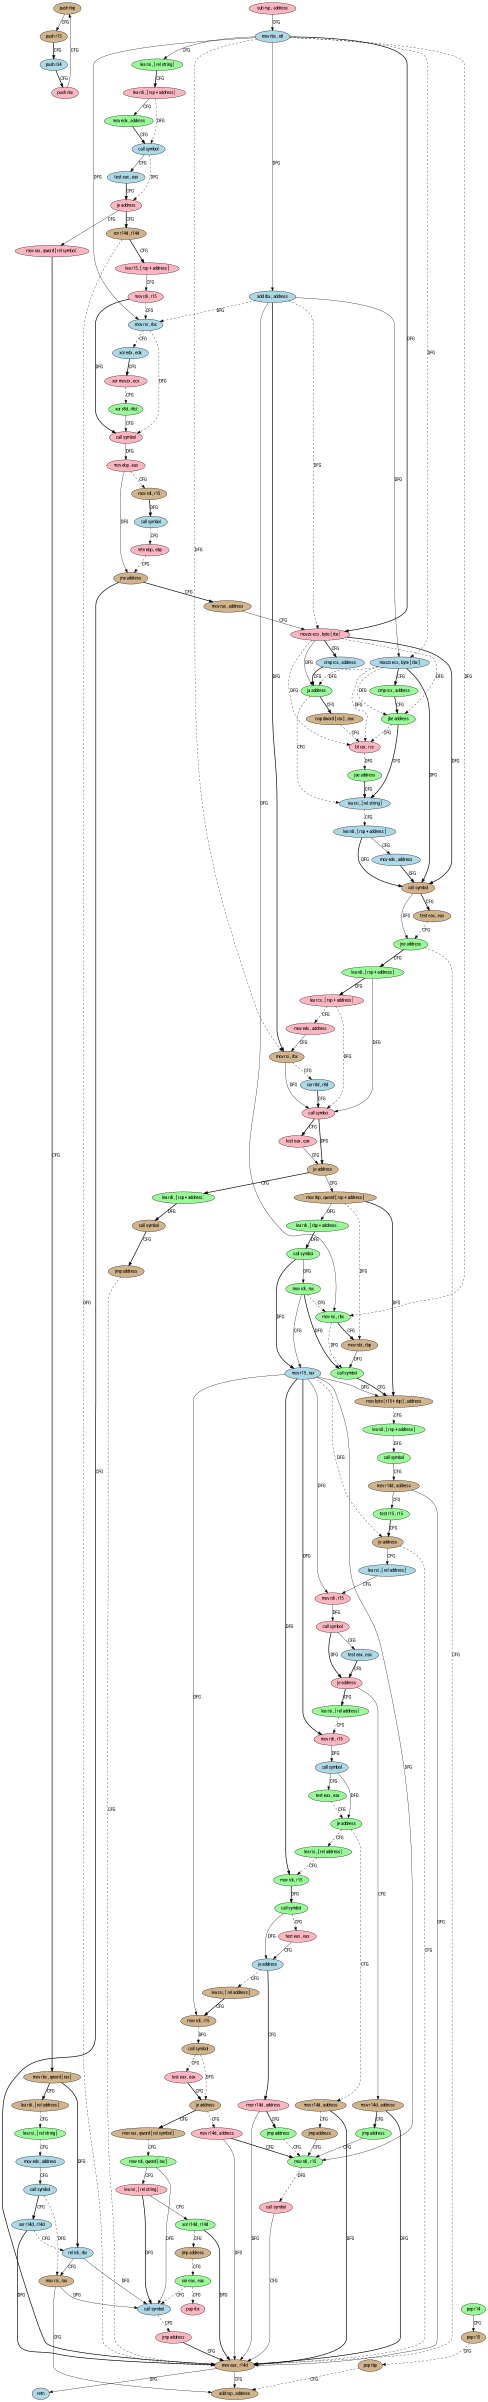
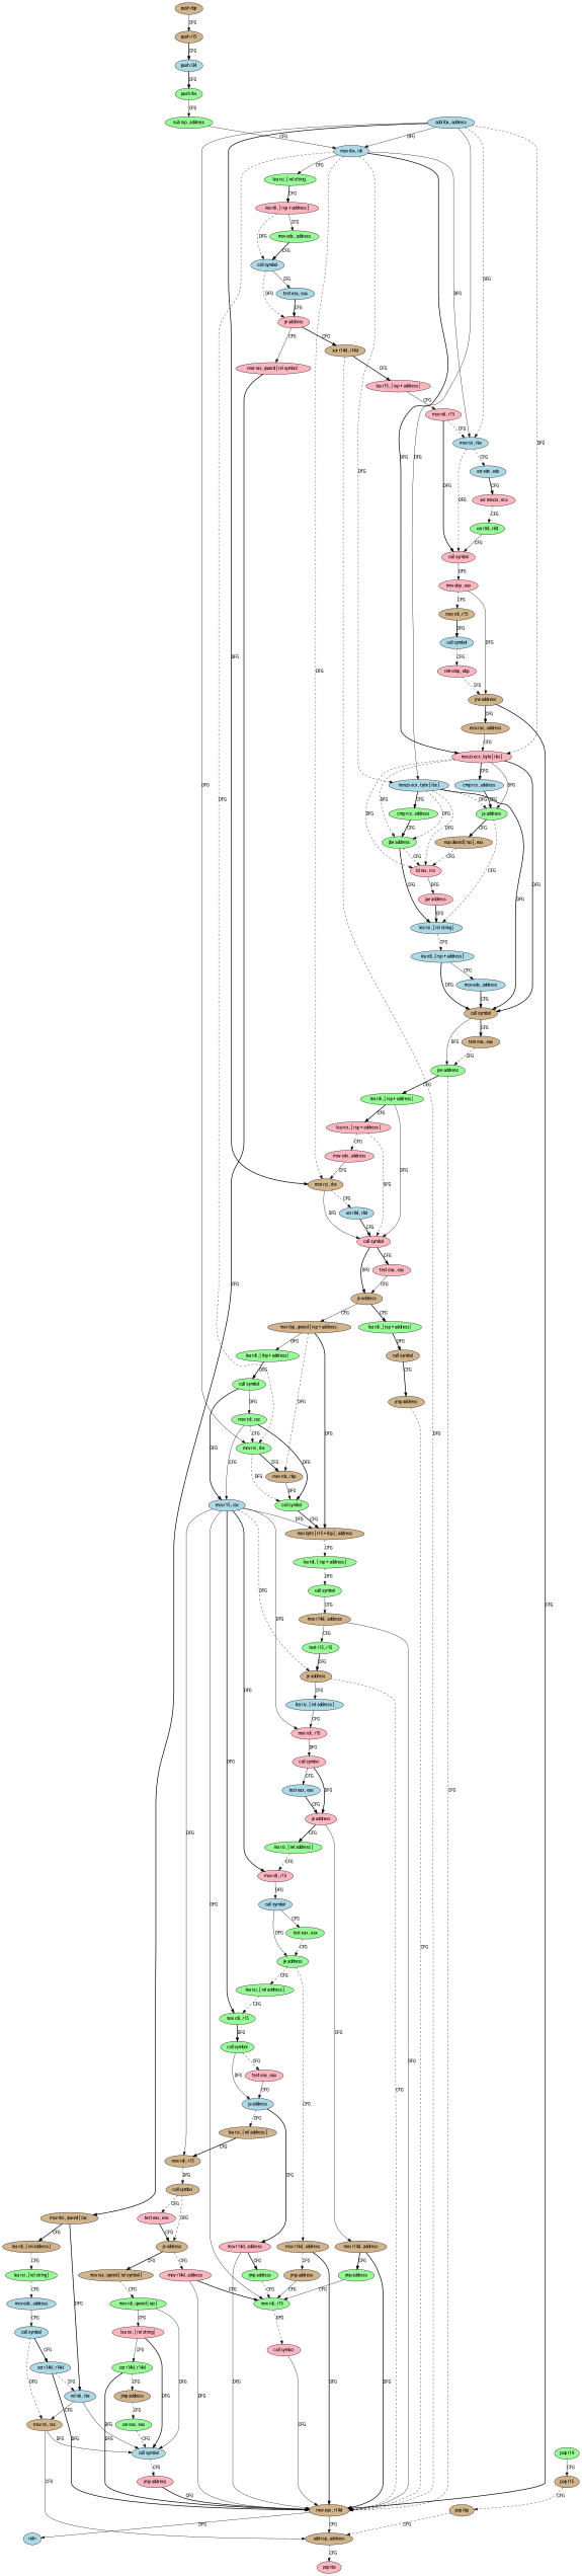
  digraph {
    fontname="Roboto Condensed"
    node [fillcolor=tan fontname="Roboto Condensed" style=filled]
    edge [fontname="Roboto Condensed" style=bold]
    n1 [label="push rbp"]
    n2 [label="push r15"]
    n3 [fillcolor=lightblue label="push r34"]
-   n4 [fillcolor=lightpink label="push rbx"]
-   n5 [fillcolor=lightpink label="sub rsp , address"]
+   n4 [fillcolor=palegreen label="push rbx"]
+   n5 [fillcolor=palegreen label="sub rsp , address"]
    n6 [fillcolor=lightblue label="mov rbx , rdi"]
    n7 [fillcolor=palegreen label="lea rsi , [ rel string ]"]
    n8 [fillcolor=lightblue label="mov rsi , rbx"]
    n9 [fillcolor=lightpink label="movzx ecx , byte [ rbx ]"]
    n10 [label="mov rsi , rbx"]
    n11 [fillcolor=lightblue label="add rbx , address"]
    n12 [fillcolor=lightblue label="movzx ecx , byte [ rbx ]"]
    n13 [fillcolor=palegreen label="mov rsi , rbx"]
    n14 [fillcolor=lightpink label="lea rdi , [ rsp + address ]"]
    n15 [fillcolor=lightpink label="call symbol"]
    n16 [fillcolor=lightblue label="xor edx , edx"]
    n17 [fillcolor=lightblue label="cmp rcx , address"]
    n18 [fillcolor=palegreen label="ja address"]
    n19 [label="call symbol"]
    n20 [fillcolor=lightpink label="bt rax , rcx"]
    n21 [fillcolor=palegreen label="jbe address"]
    n22 [fillcolor=lightpink label="call symbol"]
    n23 [fillcolor=lightblue label="xor r8d , r8d"]
    n24 [fillcolor=palegreen label="cmp rcx , address"]
    n25 [label="mov rdx , rbp"]
    n26 [fillcolor=palegreen label="call symbol"]
    n27 [fillcolor=palegreen label="mov edx , address"]
    n28 [fillcolor=lightblue label="call symbol"]
    n29 [fillcolor=lightblue label="test eax , eax"]
    n30 [fillcolor=lightpink label="je address"]
    n31 [label="xor r14d , r14d"]
    n32 [fillcolor=lightpink label="mov rax , qword [ rel symbol ]"]
    n33 [fillcolor=lightpink label="lea r15 , [ rsp + address ]"]
    n34 [label="mov eax , r14d"]
    n35 [label="mov rbx , qword [ rax ]"]
    n36 [fillcolor=lightpink label="mov rdi , r15"]
    n37 [label="add rsp , address"]
    n38 [fillcolor=lightblue label=retn]
    n39 [label="lea rdi , [ rel address ]"]
    n40 [fillcolor=lightblue label="rel rdi , rbx"]
    n41 [fillcolor=lightpink label="mov ebp , eax"]
    n42 [fillcolor=lightpink label="xor movzx , ecx"]
    n43 [fillcolor=palegreen label="xor r8d , r8d"]
    n44 [label="mov rdi , r15"]
    n45 [label="jne address"]
    n46 [fillcolor=lightblue label="call symbol"]
    n47 [label="mov rax , address"]
    n48 [fillcolor=lightpink label="retn ebp , ebp"]
    n49 [fillcolor=lightpink label="pop rbx"]
    n50 [fillcolor=palegreen label="lea rsi , [ rel string ]"]
    n51 [label="mov rsi , rax"]
    n52 [fillcolor=lightblue label="call symbol"]
    n53 [fillcolor=lightblue label="mov edx , address"]
    n54 [fillcolor=lightblue label="call symbol"]
    n55 [fillcolor=lightblue label="xor r14d , r14d"]
    n56 [fillcolor=lightpink label="jmp address"]
    n57 [fillcolor=palegreen label="xor eax , eax"]
    n58 [fillcolor=palegreen label="pop r14"]
    n59 [label="pop r15"]
    n60 [label="pop rbp"]
    n61 [fillcolor=lightblue label="lea rsi , [ rel string ]"]
    n62 [label="nop dword [ rax ] , eax"]
    n63 [label="test eax , eax"]
    n64 [fillcolor=palegreen label="jne address"]
-   n65 [fillcolor=palegreen label="jae address"]
+   n65 [fillcolor=lightpink label="jae address"]
    n66 [fillcolor=lightblue label="lea rdi , [ rsp + address ]"]
    n67 [fillcolor=lightblue label="mov edx , address"]
    n68 [fillcolor=palegreen label="lea rdi , [ rsp + address ]"]
    n69 [fillcolor=lightpink label="lea rcx , [ rsp + address ]"]
    n70 [fillcolor=lightpink label="mov edx , address"]
    n71 [fillcolor=lightpink label="test eax , eax"]
    n72 [label="je address"]
    n73 [label="mov rbp , qword [ rsp + address ]"]
    n74 [fillcolor=palegreen label="lea rdi , [ rsp + address ]"]
    n75 [fillcolor=palegreen label="lea rdi , [ rbp + address ]"]
    n76 [label="mov byte [ r15 + rbp ] , address"]
    n77 [label="call symbol"]
    n78 [fillcolor=palegreen label="call symbol"]
    n79 [fillcolor=palegreen label="lea rdi , [ rsp + address ]"]
    n80 [label="jmp address"]
    n81 [fillcolor=lightblue label="mov r15 , rax"]
    n82 [fillcolor=palegreen label="mov rdi , rax"]
    n83 [label="je address"]
    n84 [fillcolor=lightpink label="mov rdi , r15"]
    n85 [fillcolor=palegreen label="mov rdi , r15"]
    n86 [fillcolor=lightpink label="mov rdi , r15"]
    n87 [fillcolor=palegreen label="mov rdi , r15"]
    n88 [label="mov rdi , r15"]
    n89 [fillcolor=lightblue label="lea rsi , [ rel address ]"]
    n90 [fillcolor=lightpink label="call symbol"]
    n91 [fillcolor=lightpink label="call symbol"]
    n92 [fillcolor=lightblue label="call symbol"]
    n93 [fillcolor=palegreen label="call symbol"]
    n94 [label="call symbol"]
    n95 [fillcolor=palegreen label="call symbol"]
    n96 [label="mov r14d , address"]
    n97 [fillcolor=palegreen label="test r15 , r15"]
    n98 [fillcolor=lightblue label="test eax , eax"]
    n99 [fillcolor=lightpink label="je address"]
    n100 [label="mov r14d , address"]
    n101 [fillcolor=palegreen label="lea rsi , [ rel address ]"]
    n102 [fillcolor=palegreen label="jmp address"]
    n103 [fillcolor=palegreen label="test eax , eax"]
    n104 [fillcolor=palegreen label="je address"]
    n105 [label="mov r14d , address"]
    n106 [fillcolor=palegreen label="lea rsi , [ rel address ]"]
    n107 [label="jmp address"]
    n108 [fillcolor=lightpink label="test eax , eax"]
    n109 [fillcolor=lightblue label="je address"]
    n110 [fillcolor=lightpink label="mov r14d , address"]
    n111 [label="lea rsi , [ rel address ]"]
    n112 [fillcolor=palegreen label="jmp address"]
    n113 [fillcolor=lightpink label="test eax , eax"]
    n114 [label="je address"]
    n115 [fillcolor=lightpink label="mov r14d , address"]
    n116 [label="mov rax , qword [ rel symbol ]"]
    n117 [fillcolor=palegreen label="mov rdi , qword [ rax ]"]
    n118 [fillcolor=lightpink label="lea rsi , [ rel string ]"]
    n119 [fillcolor=palegreen label="xor r14d , r14d"]
    n120 [label="jmp address"]
    n1 -> n2 [label=CFG style=solid]
    n2 -> n3 [label=CFG]
    n3 -> n4 [label=CFG]
-   n4 -> n1 [label=CFG style=solid]
+   n4 -> n5 [label=CFG style=solid]
    n5 -> n6 [label=CFG style=solid]
    n6 -> n7 [label=CFG style=solid]
    n6 -> n8 [label=DFG style=solid]
    n6 -> n9 [label=DFG]
    n6 -> n10 [label=DFG style=dashed]
-   n6 -> n11 [label=DFG style=solid]
+   n11 -> n6 [label=DFG style=solid]
    n6 -> n12 [label=DFG style=dashed]
    n6 -> n13 [label=DFG style=dashed]
    n7 -> n14 [label=CFG]
    n8 -> n15 [label=DFG style=dashed]
    n8 -> n16 [label=CFG style=dashed]
    n9 -> n17 [label=CFG]
    n9 -> n18 [label=DFG style=solid]
    n9 -> n19 [label=DFG]
    n9 -> n20 [label=DFG style=dashed]
    n9 -> n21 [label=DFG style=dashed]
    n10 -> n22 [label=DFG style=solid]
    n10 -> n23 [label=CFG style=dashed]
    n11 -> n8 [label=DFG style=dashed]
    n11 -> n9 [label=DFG style=dashed]
    n11 -> n10 [label=DFG]
    n11 -> n12 [label=DFG style=solid]
    n11 -> n13 [label=DFG style=solid]
    n12 -> n18 [label=DFG style=dashed]
    n12 -> n19 [label=DFG]
    n12 -> n20 [label=DFG style=dashed]
    n12 -> n21 [label=DFG style=dashed]
    n12 -> n24 [label=CFG]
    n13 -> n25 [label=CFG]
    n13 -> n26 [label=DFG style=dashed]
    n14 -> n27 [label=CFG style=solid]
    n14 -> n28 [label=DFG style=dashed]
    n15 -> n41 [label=DFG style=solid]
    n16 -> n42 [label=CFG]
    n17 -> n18 [label=CFG]
    n18 -> n61 [label=CFG style=dashed]
    n18 -> n62 [label=CFG]
    n19 -> n63 [label=CFG]
    n19 -> n64 [label=DFG style=solid]
-   n20 -> n65 [label=DFG style=dashed]
+   n20 -> n65 [label=DFG style=solid]
    n21 -> n20 [label=CFG style=dashed]
    n21 -> n61 [label=CFG]
    n22 -> n71 [label=CFG]
    n22 -> n72 [label=DFG]
    n23 -> n22 [label=CFG]
    n24 -> n21 [label=CFG]
    n25 -> n26 [label=DFG style=solid]
    n26 -> n76 [label=CFG]
    n27 -> n28 [label=CFG]
    n28 -> n29 [label=CFG style=solid]
    n28 -> n30 [label=DFG style=dashed]
    n29 -> n30 [label=CFG]
    n30 -> n31 [label=CFG]
    n30 -> n32 [label=CFG style=solid]
    n31 -> n33 [label=CFG]
    n31 -> n34 [label=DFG style=dashed]
    n32 -> n35 [label=CFG]
    n33 -> n36 [label=CFG style=solid]
    n34 -> n37 [label=CFG style=solid]
    n34 -> n38 [label=DFG style=solid]
    n35 -> n39 [label=CFG]
    n35 -> n40 [label=DFG]
    n36 -> n8 [label=CFG style=dashed]
    n36 -> n15 [label=DFG]
-   n57 -> n49 [label=CFG style=dashed]
+   n37 -> n49 [label=CFG style=dashed]
    n39 -> n50 [label=CFG style=dashed]
    n40 -> n51 [label=CFG style=solid]
    n40 -> n52 [label=DFG style=solid]
    n41 -> n44 [label=CFG style=dashed]
    n41 -> n45 [label=DFG style=solid]
    n42 -> n43 [label=CFG style=dashed]
    n43 -> n15 [label=CFG style=solid]
    n44 -> n46 [label=DFG]
    n45 -> n34 [label=CFG]
    n45 -> n47 [label=CFG]
    n46 -> n48 [label=CFG style=dashed]
    n47 -> n9 [label=CFG style=solid]
    n48 -> n45 [label=CFG style=dashed]
    n50 -> n53 [label=CFG style=dashed]
    n51 -> n37 [label=CFG style=solid]
    n51 -> n52 [label=DFG style=solid]
    n52 -> n56 [label=CFG style=dashed]
    n53 -> n54 [label=CFG style=solid]
    n54 -> n51 [label=DFG style=dashed]
    n54 -> n55 [label=CFG]
    n55 -> n34 [label=DFG]
    n55 -> n40 [label=CFG style=dashed]
    n56 -> n34 [label=CFG]
    n57 -> n52 [label=CFG style=dashed]
    n58 -> n59 [label=CFG style=solid]
    n59 -> n60 [label=CFG style=dashed]
    n60 -> n37 [label=CFG style=dashed]
    n61 -> n66 [label=CFG style=dashed]
    n62 -> n20 [label=CFG style=dashed]
    n63 -> n64 [label=CFG style=dashed]
    n64 -> n34 [label=CFG style=dashed]
    n64 -> n68 [label=CFG]
    n65 -> n61 [label=CFG]
    n66 -> n19 [label=DFG]
    n66 -> n67 [label=CFG style=solid]
    n67 -> n19 [label=CFG]
    n68 -> n22 [label=DFG style=solid]
    n68 -> n69 [label=CFG]
    n69 -> n22 [label=DFG style=dashed]
    n69 -> n70 [label=CFG style=dashed]
    n70 -> n10 [label=CFG style=solid]
    n71 -> n72 [label=CFG style=solid]
    n72 -> n73 [label=CFG style=solid]
    n72 -> n74 [label=CFG]
    n73 -> n25 [label=DFG style=dashed]
    n73 -> n75 [label=DFG style=solid]
    n73 -> n76 [label=DFG]
    n74 -> n77 [label=DFG]
    n75 -> n78 [label=DFG]
    n76 -> n79 [label=CFG style=dashed]
    n77 -> n80 [label=CFG]
    n78 -> n81 [label=DFG]
    n78 -> n82 [label=DFG style=solid]
    n79 -> n95 [label=DFG style=dashed]
    n80 -> n34 [label=CFG style=dashed]
    n81 -> n76 [label=DFG style=solid]
    n81 -> n83 [label=DFG style=dashed]
    n81 -> n84 [label=DFG style=solid]
    n81 -> n85 [label=DFG style=solid]
    n81 -> n86 [label=DFG]
    n81 -> n87 [label=DFG]
    n81 -> n88 [label=DFG style=solid]
    n82 -> n13 [label=CFG style=dashed]
    n82 -> n26 [label=DFG]
    n82 -> n81 [label=CFG style=solid]
    n83 -> n34 [label=CFG style=dashed]
    n83 -> n89 [label=CFG style=solid]
    n84 -> n90 [label=DFG style=solid]
    n85 -> n91 [label=DFG style=dashed]
    n86 -> n92 [label=DFG style=solid]
    n87 -> n93 [label=DFG]
    n88 -> n94 [label=DFG style=dashed]
    n89 -> n84 [label=CFG style=solid]
    n90 -> n98 [label=CFG style=solid]
    n90 -> n99 [label=DFG]
    n91 -> n34 [label=CFG style=solid]
    n92 -> n103 [label=CFG style=solid]
    n92 -> n104 [label=DFG style=solid]
    n93 -> n108 [label=CFG style=dashed]
    n93 -> n109 [label=DFG style=solid]
    n94 -> n113 [label=CFG style=dashed]
    n94 -> n114 [label=DFG style=dashed]
    n95 -> n96 [label=CFG style=solid]
    n96 -> n34 [label=DFG style=solid]
    n96 -> n97 [label=CFG style=solid]
    n97 -> n83 [label=CFG]
    n98 -> n99 [label=CFG]
    n99 -> n100 [label=CFG style=solid]
    n99 -> n101 [label=CFG]
    n100 -> n34 [label=DFG]
    n100 -> n102 [label=CFG]
    n101 -> n86 [label=CFG style=dashed]
    n102 -> n85 [label=CFG style=solid]
    n103 -> n104 [label=CFG style=dashed]
    n104 -> n105 [label=CFG style=dashed]
    n104 -> n106 [label=CFG style=dashed]
    n105 -> n34 [label=DFG]
    n105 -> n107 [label=CFG style=dashed]
    n106 -> n87 [label=CFG style=dashed]
    n107 -> n85 [label=CFG style=solid]
    n108 -> n109 [label=CFG style=solid]
    n109 -> n110 [label=CFG]
    n109 -> n111 [label=CFG style=dashed]
    n110 -> n34 [label=DFG style=solid]
    n110 -> n112 [label=CFG]
    n111 -> n88 [label=CFG]
    n112 -> n85 [label=CFG style=dashed]
    n113 -> n114 [label=CFG]
    n114 -> n115 [label=CFG style=dashed]
    n114 -> n116 [label=CFG]
    n115 -> n34 [label=DFG style=solid]
    n115 -> n85 [label=CFG]
    n116 -> n117 [label=CFG style=dashed]
    n117 -> n52 [label=DFG style=solid]
    n117 -> n118 [label=CFG style=solid]
    n118 -> n52 [label=DFG]
    n118 -> n119 [label=CFG style=solid]
    n119 -> n34 [label=DFG]
    n119 -> n120 [label=CFG style=dashed]
    n120 -> n57 [label=CFG style=dashed]
  }
